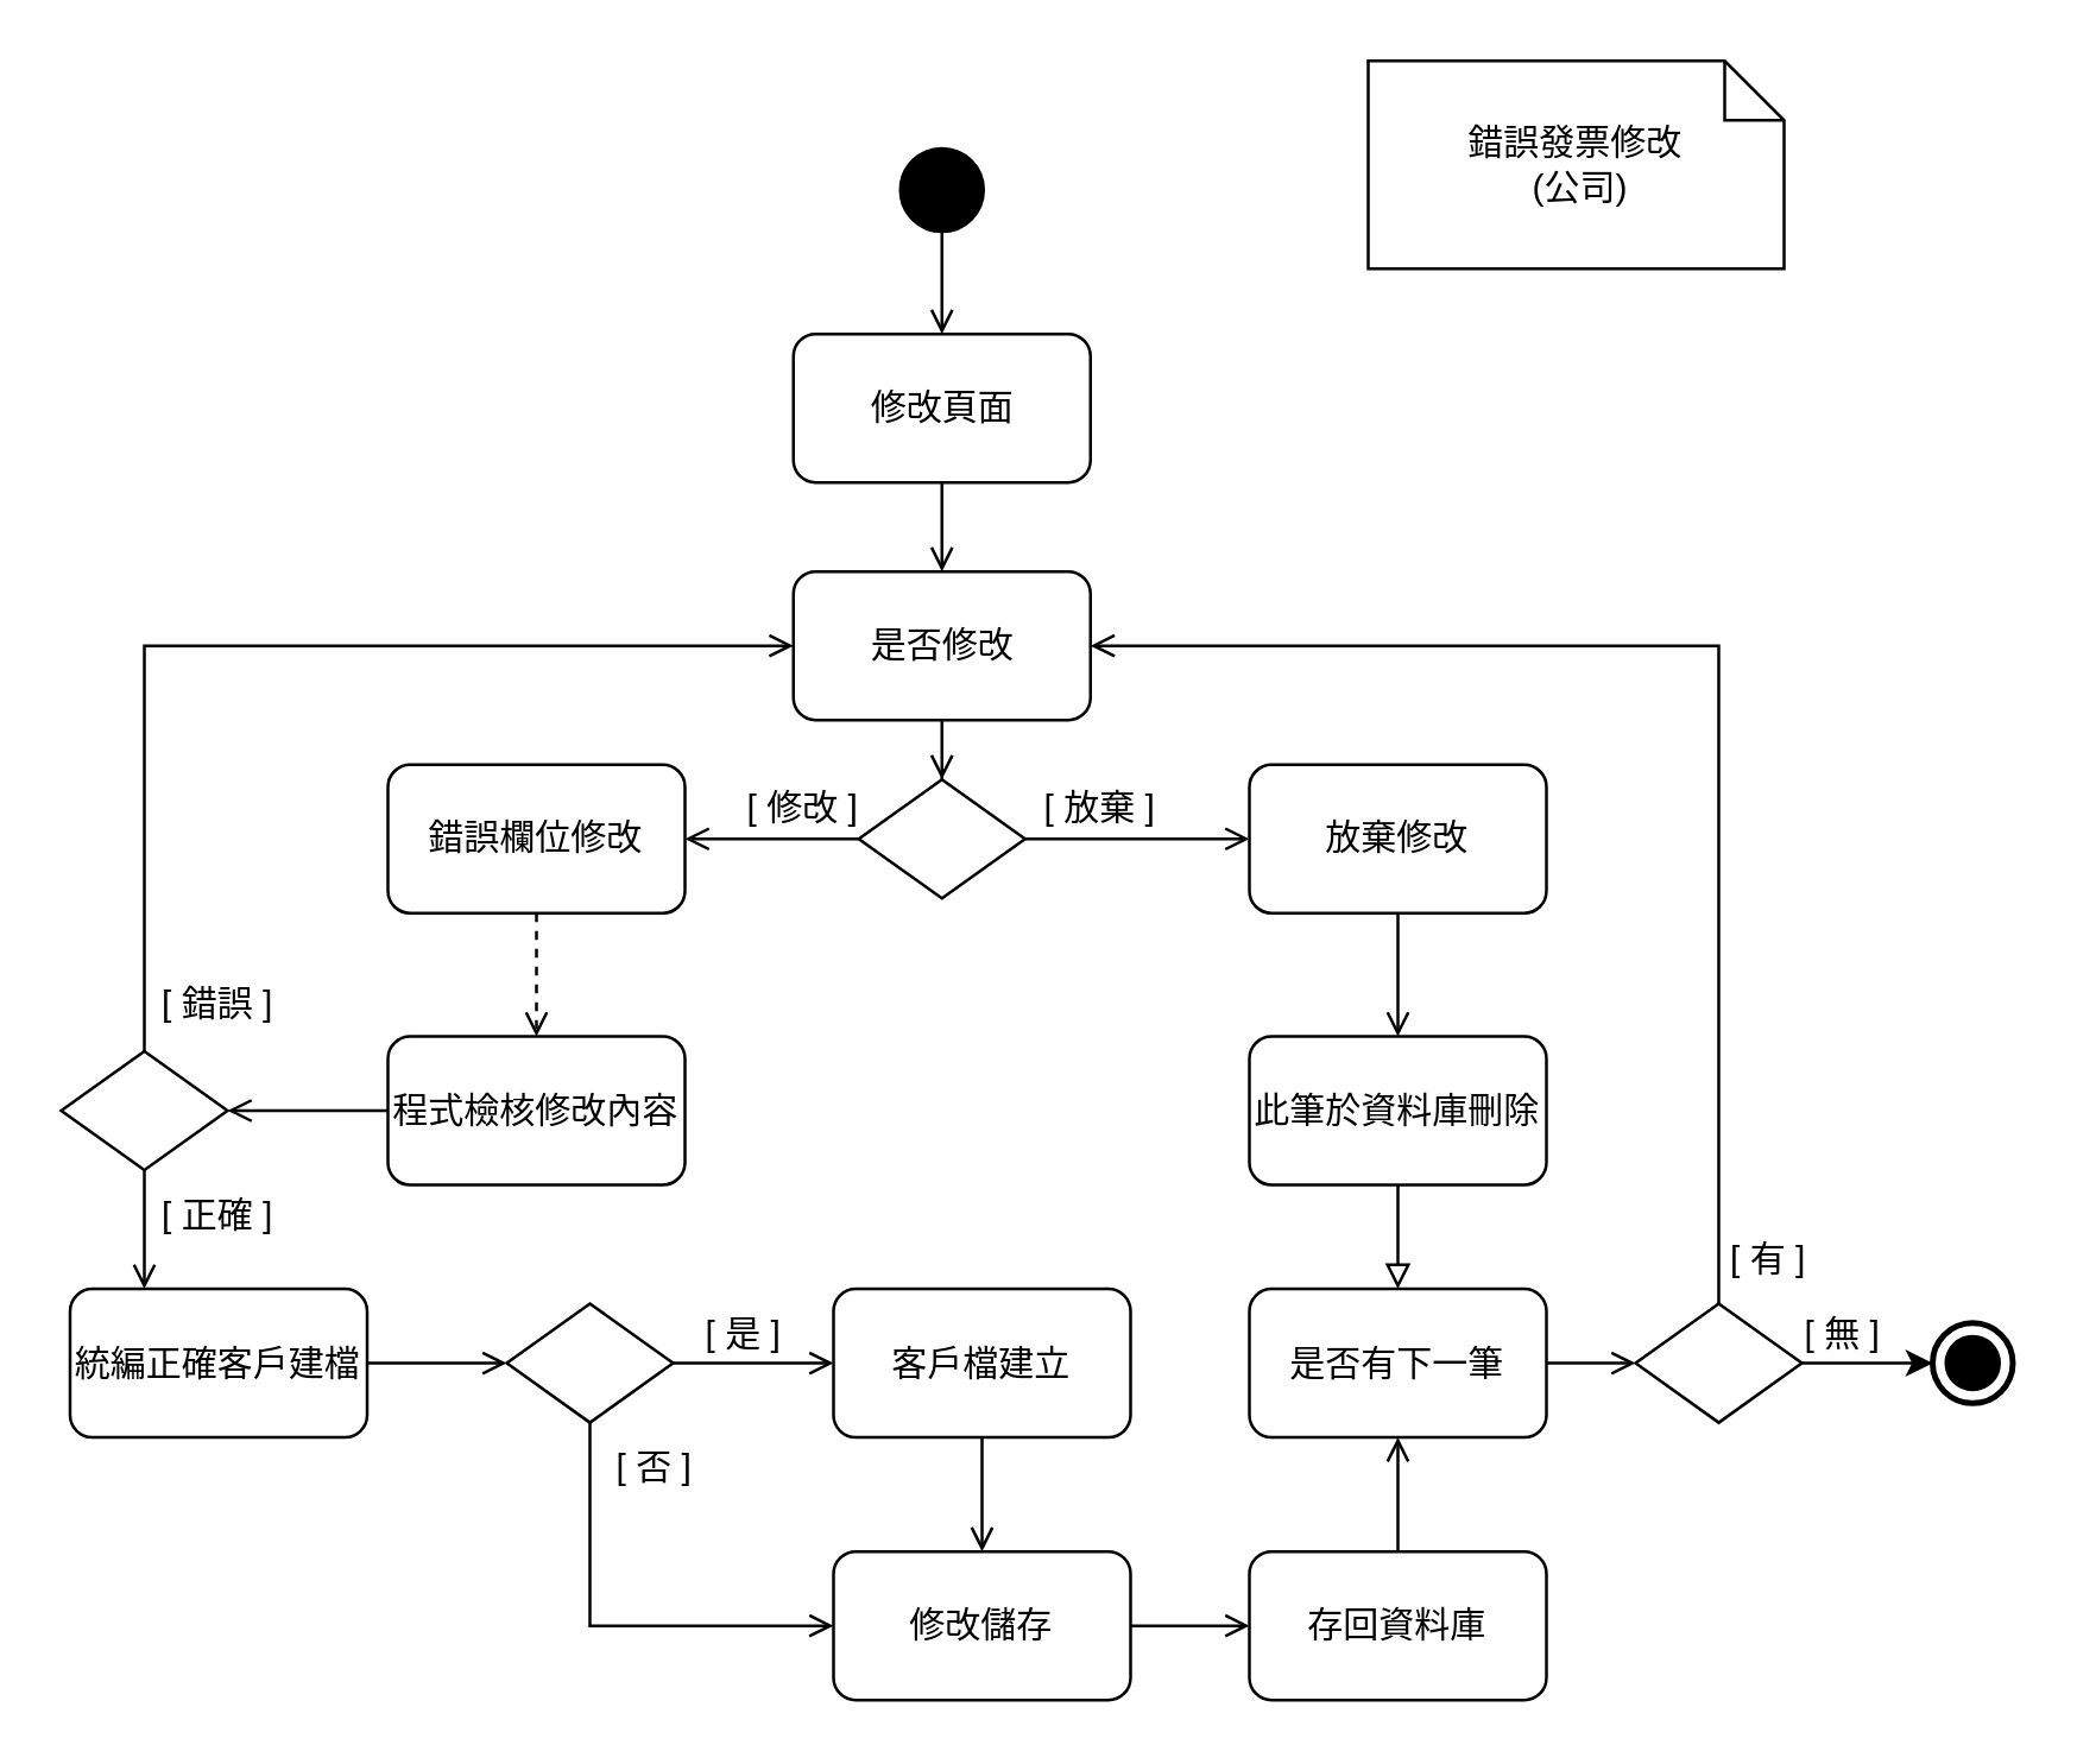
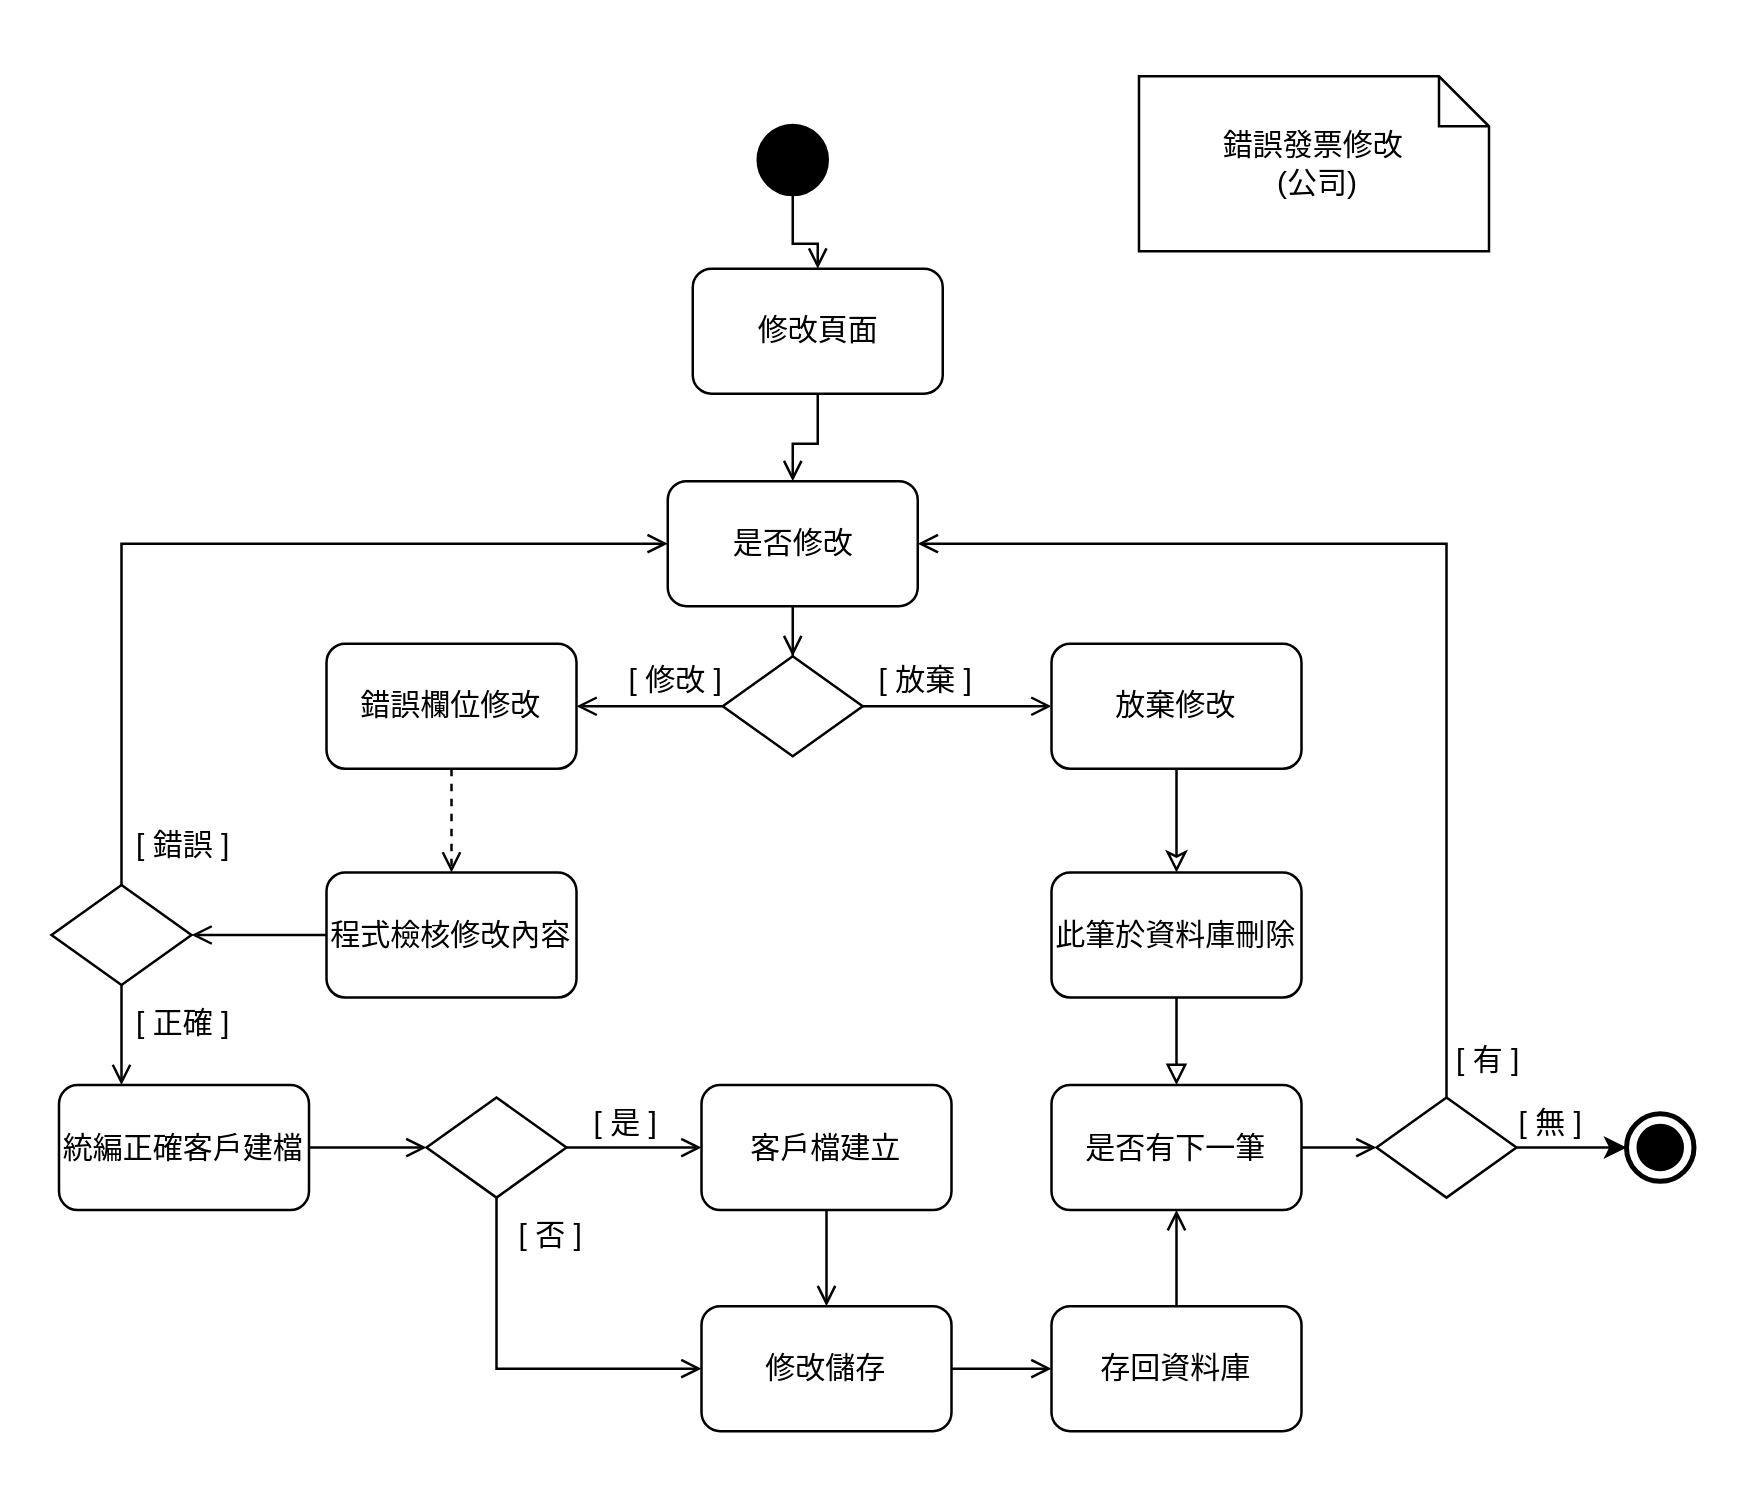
  <mxCell id="0" />
  <mxCell id="1" parent="0" />
- <mxCell id="2" value="錯誤發票修改&lt;br&gt;&amp;nbsp;(公司)" style="shape=note;size=20;whiteSpace=wrap;html=1;" vertex="1" parent="1"><mxGeometry x="460" y="20" width="140" height="70" as="geometry" /></mxCell>
+ <mxCell id="2" value="錯誤發票修改&lt;br&gt;&amp;nbsp;(公司)" style="shape=note;size=20;whiteSpace=wrap;html=1;" vertex="1" parent="1"><mxGeometry x="455" y="30" width="140" height="70" as="geometry" /></mxCell>
  <mxCell id="3" style="edgeStyle=orthogonalEdgeStyle;rounded=0;orthogonalLoop=1;jettySize=auto;html=1;entryX=0.5;entryY=0;entryDx=0;entryDy=0;endArrow=open;endFill=0;" edge="1" parent="1" source="4" target="10"><mxGeometry relative="1" as="geometry"><mxPoint x="316.5" y="58.98" as="targetPoint" /></mxGeometry></mxCell>
  <mxCell id="4" value="" style="shape=ellipse;html=1;fillColor=strokeColor;strokeWidth=2;verticalLabelPosition=bottom;verticalAlignment=top;perimeter=ellipsePerimeter;aspect=fixed;" vertex="1" parent="1"><mxGeometry x="303" y="50" width="27" height="27" as="geometry" /></mxCell>
  <mxCell id="5" value="" style="html=1;shape=mxgraph.sysml.actFinal;strokeWidth=2;verticalLabelPosition=bottom;verticalAlignment=top;aspect=fixed;" vertex="1" parent="1"><mxGeometry x="650" y="445.02" width="27" height="27" as="geometry" /></mxCell>
  <mxCell id="6" style="edgeStyle=orthogonalEdgeStyle;rounded=0;orthogonalLoop=1;jettySize=auto;html=1;entryX=1;entryY=0.5;entryDx=0;entryDy=0;endArrow=open;endFill=0;" edge="1" parent="1" source="8" target="15"><mxGeometry relative="1" as="geometry" /></mxCell>
  <mxCell id="7" style="edgeStyle=orthogonalEdgeStyle;rounded=0;orthogonalLoop=1;jettySize=auto;html=1;entryX=0;entryY=0.5;entryDx=0;entryDy=0;endArrow=open;endFill=0;" edge="1" parent="1" source="8" target="40"><mxGeometry relative="1" as="geometry" /></mxCell>
  <mxCell id="8" value="" style="rhombus;whiteSpace=wrap;html=1;aspect=fixed;" vertex="1" parent="1"><mxGeometry x="288.5" y="261.98" width="56" height="40.04" as="geometry" /></mxCell>
  <mxCell id="9" style="edgeStyle=orthogonalEdgeStyle;rounded=0;orthogonalLoop=1;jettySize=auto;html=1;endArrow=open;endFill=0;" edge="1" parent="1" source="10" target="12"><mxGeometry relative="1" as="geometry"><mxPoint x="410" y="106.98" as="targetPoint" /></mxGeometry></mxCell>
- <mxCell id="10" value="修改頁面" style="shape=rect;html=1;rounded=1;whiteSpace=wrap;align=center;aspect=fixed;" vertex="1" parent="1"><mxGeometry x="266.5" y="111.98" width="100" height="50" as="geometry" /></mxCell>
+ <mxCell id="10" value="修改頁面" style="shape=rect;html=1;rounded=1;whiteSpace=wrap;align=center;aspect=fixed;" vertex="1" parent="1"><mxGeometry x="276.5" y="106.98" width="100" height="50" as="geometry" /></mxCell>
  <mxCell id="11" style="edgeStyle=orthogonalEdgeStyle;rounded=0;orthogonalLoop=1;jettySize=auto;html=1;entryX=0.5;entryY=0;entryDx=0;entryDy=0;endArrow=open;endFill=0;" edge="1" parent="1" source="12" target="8"><mxGeometry relative="1" as="geometry" /></mxCell>
  <mxCell id="12" value="是否修改" style="shape=rect;html=1;rounded=1;whiteSpace=wrap;align=center;aspect=fixed;" vertex="1" parent="1"><mxGeometry x="266.5" y="191.98" width="100" height="50" as="geometry" /></mxCell>
  <mxCell id="13" value="[ 放棄 ]" style="text;html=1;strokeColor=none;fillColor=none;align=center;verticalAlign=middle;whiteSpace=wrap;rounded=0;" vertex="1" parent="1"><mxGeometry x="340" y="257" width="60" height="30" as="geometry" /></mxCell>
  <mxCell id="14" style="edgeStyle=orthogonalEdgeStyle;rounded=0;orthogonalLoop=1;jettySize=auto;html=1;entryX=0.5;entryY=0;entryDx=0;entryDy=0;endArrow=open;endFill=0;dashed=1;" edge="1" parent="1" source="15" target="18"><mxGeometry relative="1" as="geometry" /></mxCell>
  <mxCell id="15" value="錯誤欄位修改" style="shape=rect;html=1;rounded=1;whiteSpace=wrap;align=center;aspect=fixed;" vertex="1" parent="1"><mxGeometry x="130" y="257" width="100" height="50" as="geometry" /></mxCell>
  <mxCell id="16" value="[ 修改 ]" style="text;html=1;strokeColor=none;fillColor=none;align=center;verticalAlign=middle;whiteSpace=wrap;rounded=0;" vertex="1" parent="1"><mxGeometry x="240" y="257" width="60" height="30" as="geometry" /></mxCell>
  <mxCell id="17" style="edgeStyle=orthogonalEdgeStyle;rounded=0;orthogonalLoop=1;jettySize=auto;html=1;entryX=1;entryY=0.5;entryDx=0;entryDy=0;endArrow=open;endFill=0;" edge="1" parent="1" source="18" target="21"><mxGeometry relative="1" as="geometry" /></mxCell>
  <mxCell id="18" value="程式檢核修改內容" style="shape=rect;html=1;rounded=1;whiteSpace=wrap;align=center;aspect=fixed;" vertex="1" parent="1"><mxGeometry x="130" y="348.5" width="100" height="50" as="geometry" /></mxCell>
  <mxCell id="19" style="edgeStyle=orthogonalEdgeStyle;rounded=0;orthogonalLoop=1;jettySize=auto;html=1;entryX=0;entryY=0.5;entryDx=0;entryDy=0;endArrow=open;endFill=0;" edge="1" parent="1" source="21" target="12"><mxGeometry relative="1" as="geometry"><mxPoint x="240" y="216.98" as="targetPoint" /><Array as="points"><mxPoint x="48" y="216.98" /></Array></mxGeometry></mxCell>
  <mxCell id="20" style="rounded=0;orthogonalLoop=1;jettySize=auto;html=1;entryX=0.25;entryY=0;entryDx=0;entryDy=0;endArrow=open;endFill=0;" edge="1" parent="1" source="21" target="36"><mxGeometry relative="1" as="geometry" /></mxCell>
  <mxCell id="21" value="" style="rhombus;whiteSpace=wrap;html=1;aspect=fixed;" vertex="1" parent="1"><mxGeometry y="353.48" width="56" height="40.04" as="geometry" x="20" /></mxCell>
  <mxCell id="22" style="edgeStyle=orthogonalEdgeStyle;rounded=0;orthogonalLoop=1;jettySize=auto;html=1;entryX=0.5;entryY=1;entryDx=0;entryDy=0;endArrow=open;endFill=0;" edge="1" parent="1" source="23" target="27"><mxGeometry relative="1" as="geometry" /></mxCell>
  <mxCell id="23" value="存回資料庫" style="shape=rect;html=1;rounded=1;whiteSpace=wrap;align=center;aspect=fixed;" vertex="1" parent="1"><mxGeometry x="420" y="521.98" width="100" height="50" as="geometry" /></mxCell>
  <mxCell id="24" value="[ 正確 ]" style="text;html=1;strokeColor=none;fillColor=none;align=center;verticalAlign=middle;whiteSpace=wrap;rounded=0;" vertex="1" parent="1"><mxGeometry x="43" y="393.52" width="60" height="30" as="geometry" /></mxCell>
  <mxCell id="25" value="[ 錯誤 ]" style="text;html=1;strokeColor=none;fillColor=none;align=center;verticalAlign=middle;whiteSpace=wrap;rounded=0;" vertex="1" parent="1"><mxGeometry x="43" y="323.48" width="60" height="30" as="geometry" /></mxCell>
  <mxCell id="26" style="edgeStyle=orthogonalEdgeStyle;rounded=0;orthogonalLoop=1;jettySize=auto;html=1;entryX=0;entryY=0.5;entryDx=0;entryDy=0;endArrow=open;endFill=0;" edge="1" parent="1" source="27" target="30"><mxGeometry relative="1" as="geometry" /></mxCell>
  <mxCell id="27" value="是否有下一筆" style="shape=rect;html=1;rounded=1;whiteSpace=wrap;align=center;aspect=fixed;" vertex="1" parent="1"><mxGeometry x="420" y="433.52" width="100" height="50" as="geometry" /></mxCell>
  <mxCell id="28" style="edgeStyle=orthogonalEdgeStyle;rounded=0;orthogonalLoop=1;jettySize=auto;html=1;entryX=1;entryY=0.5;entryDx=0;entryDy=0;endArrow=open;endFill=0;" edge="1" parent="1" source="30" target="12"><mxGeometry relative="1" as="geometry"><Array as="points"><mxPoint x="578" y="216.98" /></Array></mxGeometry></mxCell>
  <mxCell id="29" style="edgeStyle=orthogonalEdgeStyle;rounded=0;orthogonalLoop=1;jettySize=auto;html=1;entryX=0;entryY=0.5;entryDx=0;entryDy=0;entryPerimeter=0;" edge="1" parent="1" source="30" target="5"><mxGeometry relative="1" as="geometry" /></mxCell>
  <mxCell id="30" value="" style="rhombus;whiteSpace=wrap;html=1;aspect=fixed;" vertex="1" parent="1"><mxGeometry x="550" y="438.5" width="56" height="40.04" as="geometry" /></mxCell>
  <mxCell id="31" value="[ 無 ]" style="text;html=1;strokeColor=none;fillColor=none;align=center;verticalAlign=middle;whiteSpace=wrap;rounded=0;" vertex="1" parent="1"><mxGeometry x="590" y="433.52" width="60" height="30" as="geometry" /></mxCell>
  <mxCell id="32" value="[ 有 ]" style="text;html=1;strokeColor=none;fillColor=none;align=center;verticalAlign=middle;whiteSpace=wrap;rounded=0;" vertex="1" parent="1"><mxGeometry x="564.5" y="408.5" width="60" height="30" as="geometry" /></mxCell>
  <mxCell id="33" style="edgeStyle=orthogonalEdgeStyle;rounded=0;orthogonalLoop=1;jettySize=auto;html=1;entryX=0.5;entryY=0;entryDx=0;entryDy=0;endArrow=block;endFill=0;" edge="1" parent="1" source="34" target="27"><mxGeometry relative="1" as="geometry" /></mxCell>
  <mxCell id="34" value="此筆於資料庫刪除" style="shape=rect;html=1;rounded=1;whiteSpace=wrap;align=center;aspect=fixed;" vertex="1" parent="1"><mxGeometry x="420" y="348.5" width="100" height="50" as="geometry" /></mxCell>
  <mxCell id="35" style="edgeStyle=orthogonalEdgeStyle;rounded=0;orthogonalLoop=1;jettySize=auto;html=1;endArrow=open;endFill=0;" edge="1" parent="1" source="36" target="43"><mxGeometry relative="1" as="geometry" /></mxCell>
  <mxCell id="36" value="統編正確客戶建檔" style="shape=rect;html=1;rounded=1;whiteSpace=wrap;align=center;aspect=fixed;" vertex="1" parent="1"><mxGeometry x="23" y="433.52" width="100" height="50" as="geometry" /></mxCell>
  <mxCell id="37" style="edgeStyle=orthogonalEdgeStyle;rounded=0;orthogonalLoop=1;jettySize=auto;html=1;entryX=0;entryY=0.5;entryDx=0;entryDy=0;endArrow=open;endFill=0;" edge="1" parent="1" source="38" target="23"><mxGeometry relative="1" as="geometry" /></mxCell>
  <mxCell id="38" value="修改儲存" style="shape=rect;html=1;rounded=1;whiteSpace=wrap;align=center;aspect=fixed;" vertex="1" parent="1"><mxGeometry x="280" y="521.98" width="100" height="50" as="geometry" /></mxCell>
- <mxCell id="39" style="edgeStyle=orthogonalEdgeStyle;rounded=0;orthogonalLoop=1;jettySize=auto;html=1;entryX=0.5;entryY=0;entryDx=0;entryDy=0;endArrow=open;endFill=0;" edge="1" parent="1" source="40" target="34"><mxGeometry relative="1" as="geometry" /></mxCell>
+ <mxCell id="39" style="edgeStyle=orthogonalEdgeStyle;rounded=0;orthogonalLoop=1;jettySize=auto;html=1;entryX=0.5;entryY=0;entryDx=0;entryDy=0;endArrow=classic;endFill=0;" edge="1" parent="1" source="40" target="34"><mxGeometry relative="1" as="geometry" /></mxCell>
  <mxCell id="40" value="放棄修改" style="shape=rect;html=1;rounded=1;whiteSpace=wrap;align=center;aspect=fixed;" vertex="1" parent="1"><mxGeometry x="420" y="257" width="100" height="50" as="geometry" /></mxCell>
  <mxCell id="41" style="edgeStyle=orthogonalEdgeStyle;rounded=0;orthogonalLoop=1;jettySize=auto;html=1;entryX=0;entryY=0.5;entryDx=0;entryDy=0;endArrow=open;endFill=0;" edge="1" parent="1" source="43" target="45"><mxGeometry relative="1" as="geometry" /></mxCell>
  <mxCell id="42" style="edgeStyle=orthogonalEdgeStyle;rounded=0;orthogonalLoop=1;jettySize=auto;html=1;entryX=0;entryY=0.5;entryDx=0;entryDy=0;endArrow=open;endFill=0;" edge="1" parent="1" source="43" target="38"><mxGeometry relative="1" as="geometry"><Array as="points"><mxPoint x="198" y="546.98" /></Array></mxGeometry></mxCell>
  <mxCell id="43" value="" style="rhombus;whiteSpace=wrap;html=1;aspect=fixed;" vertex="1" parent="1"><mxGeometry x="170" y="438.5" width="56" height="40.04" as="geometry" /></mxCell>
  <mxCell id="44" style="edgeStyle=orthogonalEdgeStyle;rounded=0;orthogonalLoop=1;jettySize=auto;html=1;entryX=0.5;entryY=0;entryDx=0;entryDy=0;endArrow=open;endFill=0;" edge="1" parent="1" source="45" target="38"><mxGeometry relative="1" as="geometry" /></mxCell>
  <mxCell id="45" value="客戶檔建立" style="shape=rect;html=1;rounded=1;whiteSpace=wrap;align=center;aspect=fixed;" vertex="1" parent="1"><mxGeometry x="280" y="433.52" width="100" height="50" as="geometry" /></mxCell>
  <mxCell id="46" value="[ 是 ]" style="text;html=1;strokeColor=none;fillColor=none;align=center;verticalAlign=middle;whiteSpace=wrap;rounded=0;" vertex="1" parent="1"><mxGeometry x="220" y="433.52" width="60" height="30" as="geometry" /></mxCell>
  <mxCell id="47" value="[ 否 ]" style="text;html=1;strokeColor=none;fillColor=none;align=center;verticalAlign=middle;whiteSpace=wrap;rounded=0;" vertex="1" parent="1"><mxGeometry x="190" y="478.54" width="60" height="30" as="geometry" /></mxCell>
